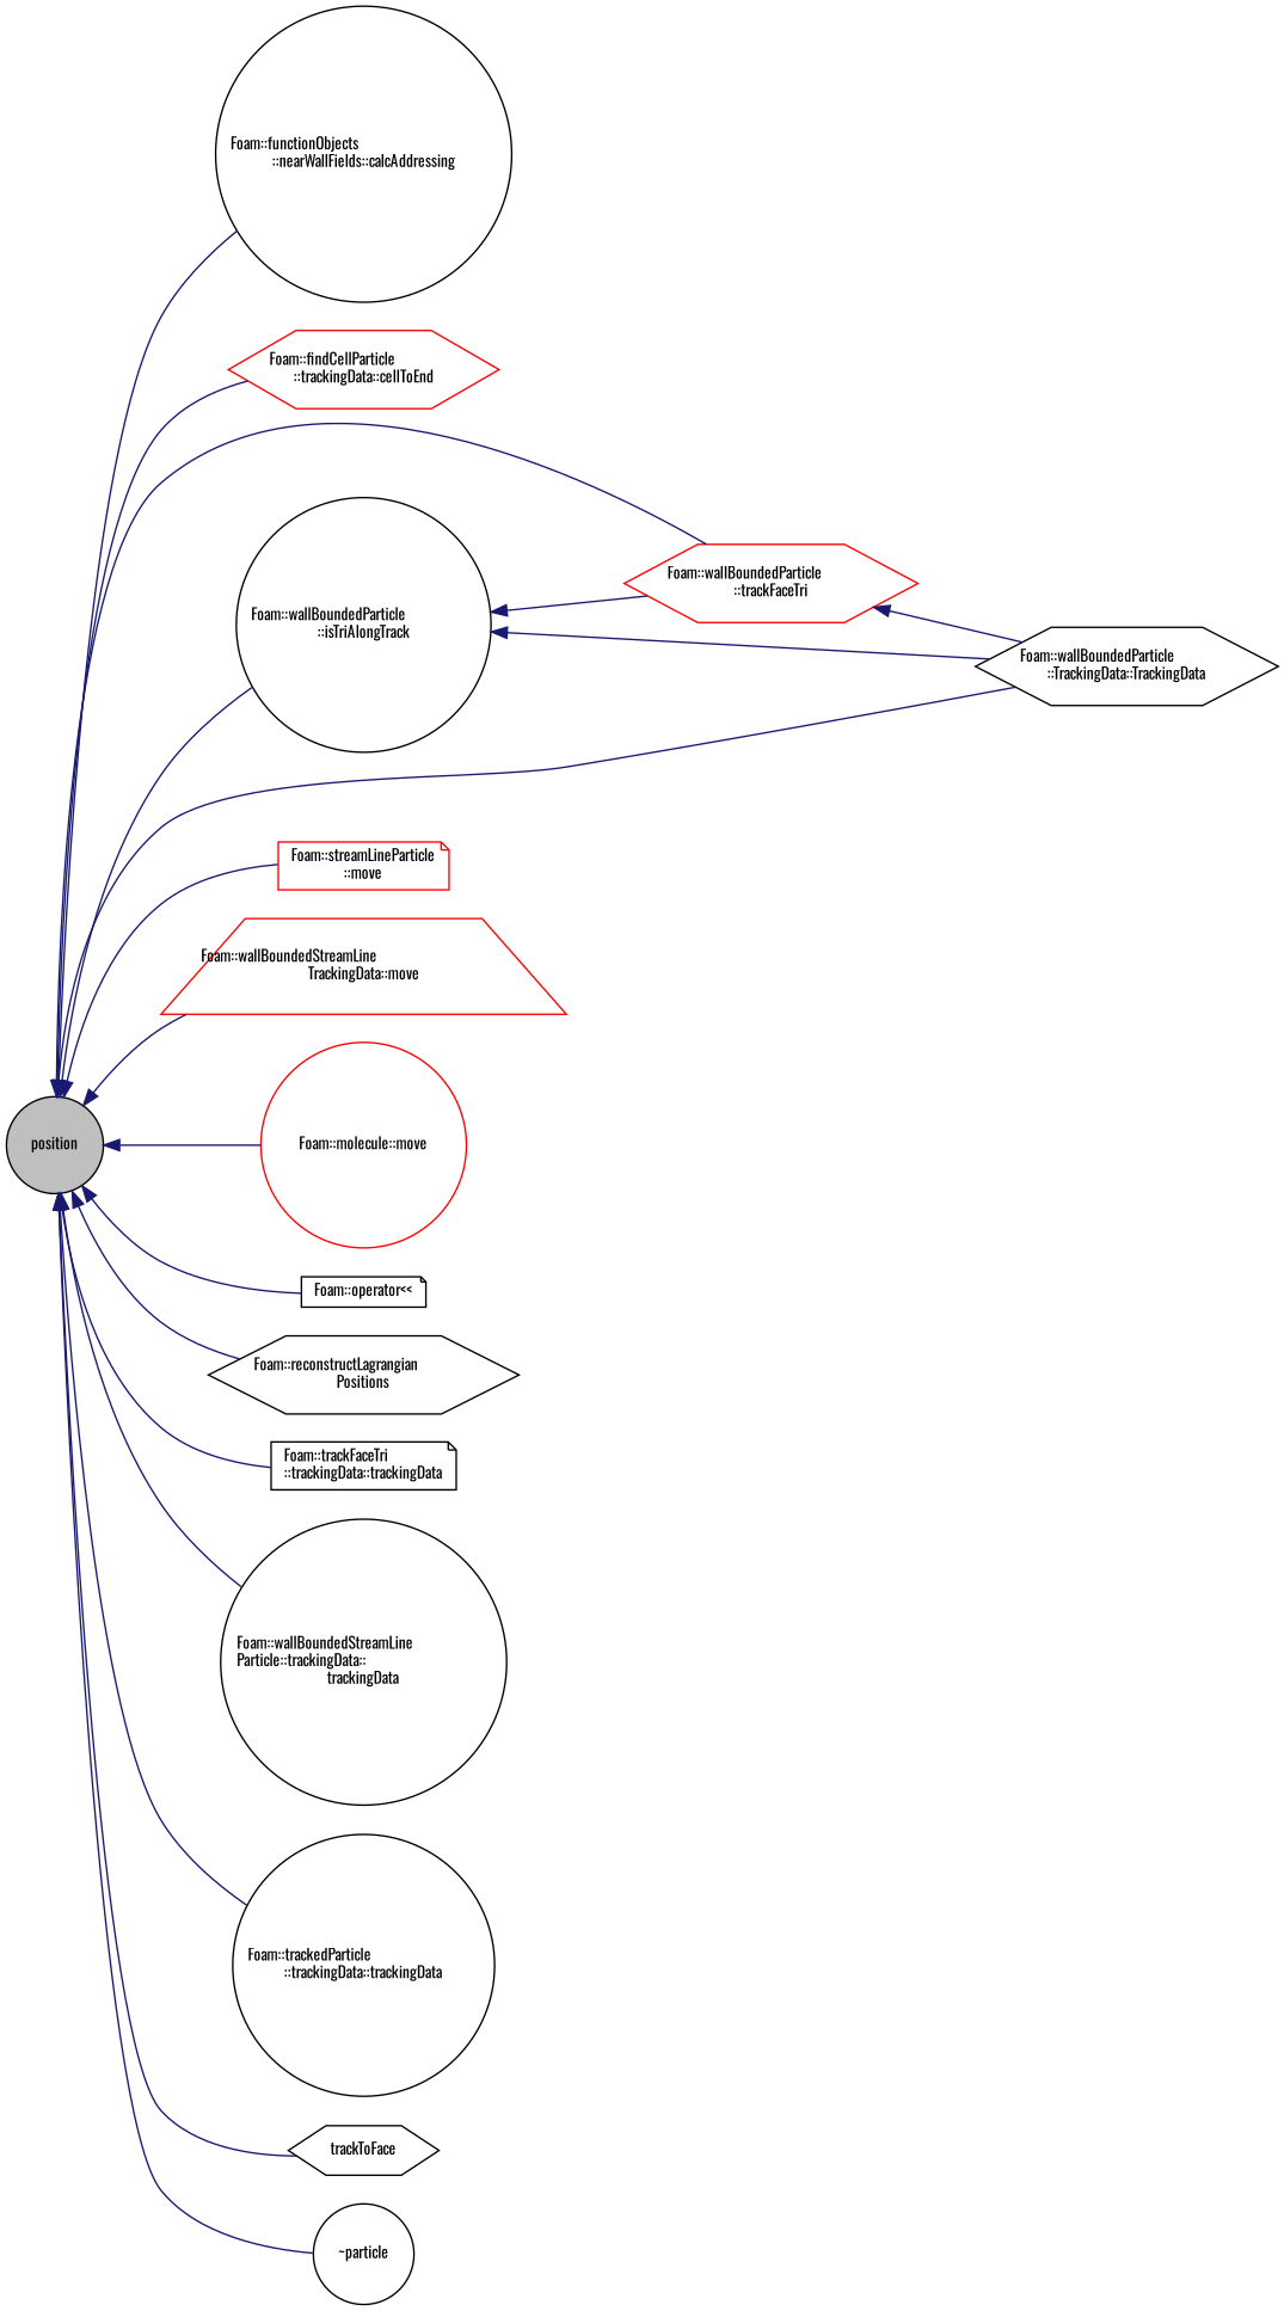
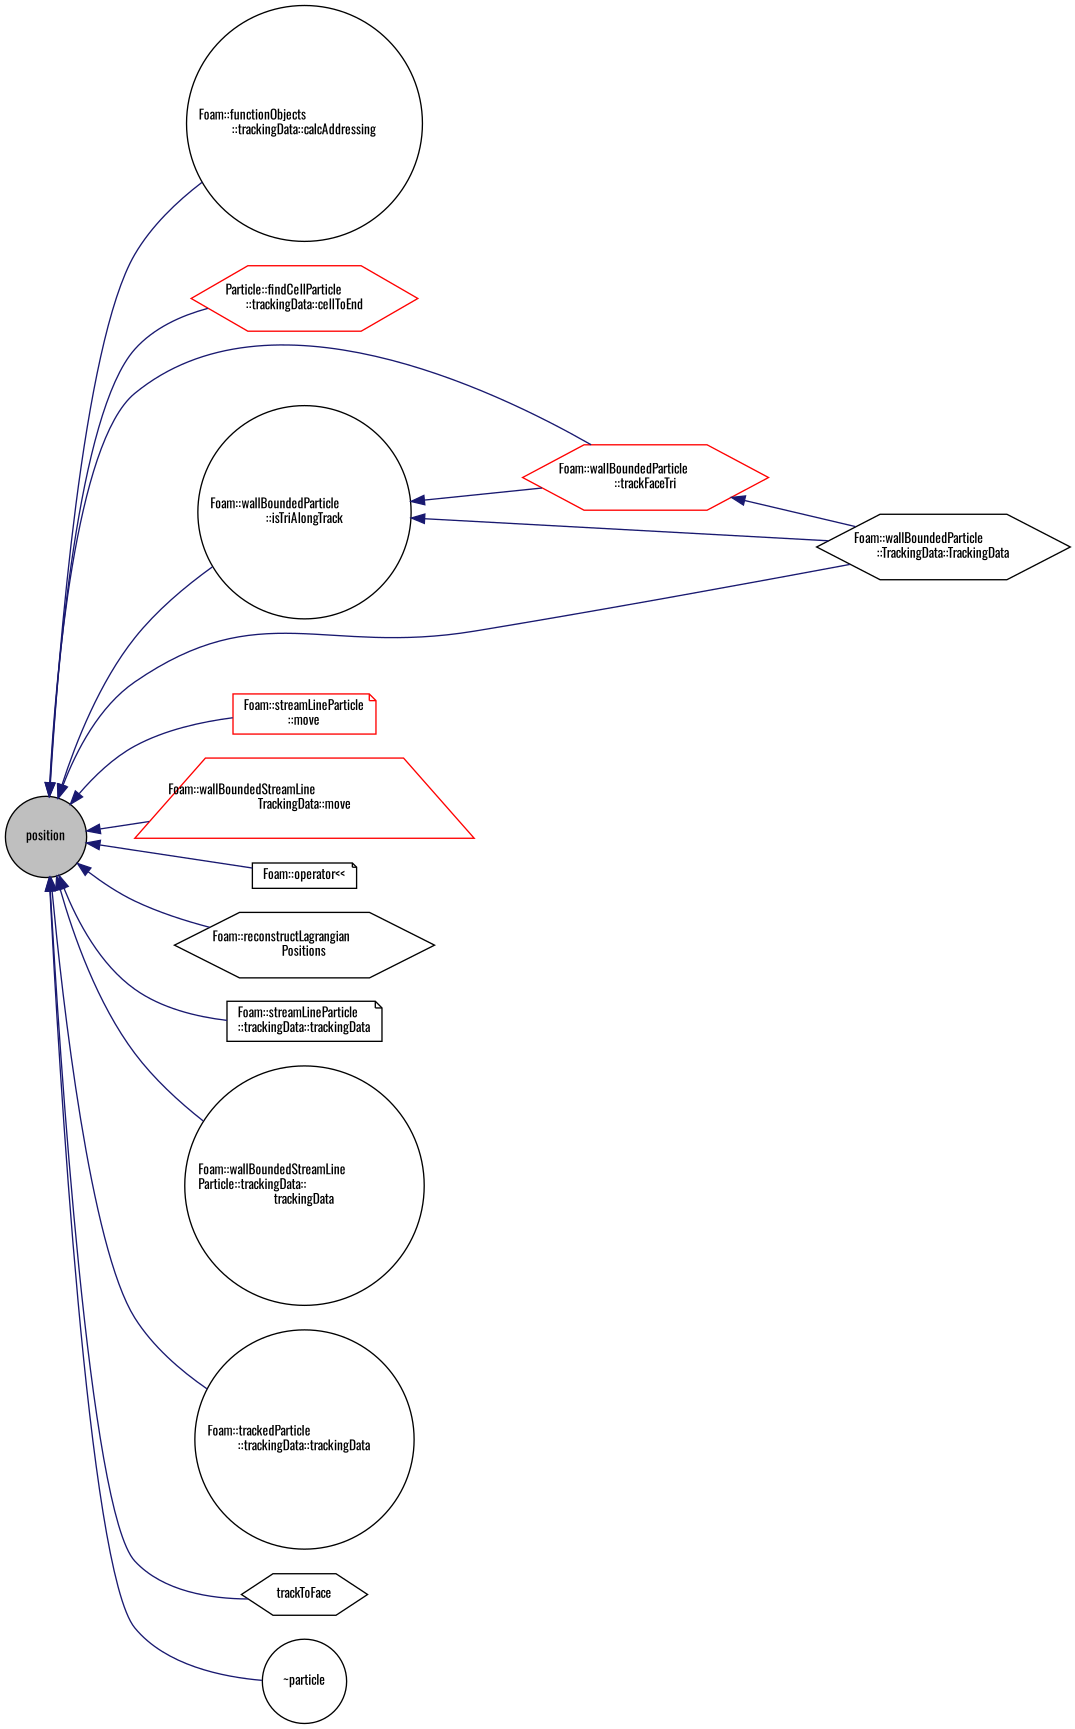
  digraph {
    fontname=Oswald
    rankdir=LR
    node [color=black fontname=Oswald fontsize=10 shape=circle]
    edge [color=midnightblue dir=back fontname=Oswald fontsize=10 labelfontname=Helvetica labelfontsize=10 style=solid]
    n1 [fillcolor=grey75 fontcolor=black height=0.2 label=position style=filled width=0.4]
-   n2 [height=0.2 label="Foam::functionObjects\l::nearWallFields::calcAddressing" width=0.4]
-   n3 [color=red height=0.2 label="Foam::findCellParticle\l::trackingData::cellToEnd" shape=hexagon width=0.4]
+   n2 [height=0.2 label="Foam::functionObjects\l::trackingData::calcAddressing" width=0.4]
+   n3 [color=red height=0.2 label="Particle::findCellParticle\l::trackingData::cellToEnd" shape=hexagon width=0.4]
    n4 [height=0.2 label="Foam::wallBoundedParticle\l::isTriAlongTrack" width=0.4]
    n5 [color=red height=0.2 label="Foam::wallBoundedParticle\l::trackFaceTri" shape=hexagon width=0.4]
    n6 [height=0.2 label="Foam::wallBoundedParticle\l::TrackingData::TrackingData" shape=hexagon width=0.4]
    n7 [color=red height=0.2 label="Foam::streamLineParticle\l::move" shape=note width=0.4]
    n8 [color=red height=0.2 label="Foam::wallBoundedStreamLine\lTrackingData::move" shape=trapezium width=0.4]
-   n9 [color=red height=0.2 label="Foam::molecule::move" width=0.4]
    n10 [height=0.2 label="Foam::operator\<\<" shape=note width=0.4]
    n11 [height=0.2 label="Foam::reconstructLagrangian\lPositions" shape=hexagon width=0.4]
-   n12 [height=0.2 label="Foam::trackFaceTri\l::trackingData::trackingData" shape=note width=0.4]
+   n12 [height=0.2 label="Foam::streamLineParticle\l::trackingData::trackingData" shape=note width=0.4]
    n13 [height=0.2 label="Foam::wallBoundedStreamLine\lParticle::trackingData::\ltrackingData" width=0.4]
    n14 [height=0.2 label="Foam::trackedParticle\l::trackingData::trackingData" width=0.4]
    n15 [height=0.2 label=trackToFace shape=hexagon width=0.4]
    n16 [height=0.2 label="~particle" width=0.4]
    n1 -> n2
    n1 -> n3
    n1 -> n4
    n1 -> n5
    n1 -> n6
    n1 -> n7
    n1 -> n8
-   n1 -> n9
    n1 -> n10
    n1 -> n11
    n1 -> n12
    n1 -> n13
    n1 -> n14
    n1 -> n15
    n1 -> n16
    n4 -> n5
    n4 -> n6
    n5 -> n6
  }
